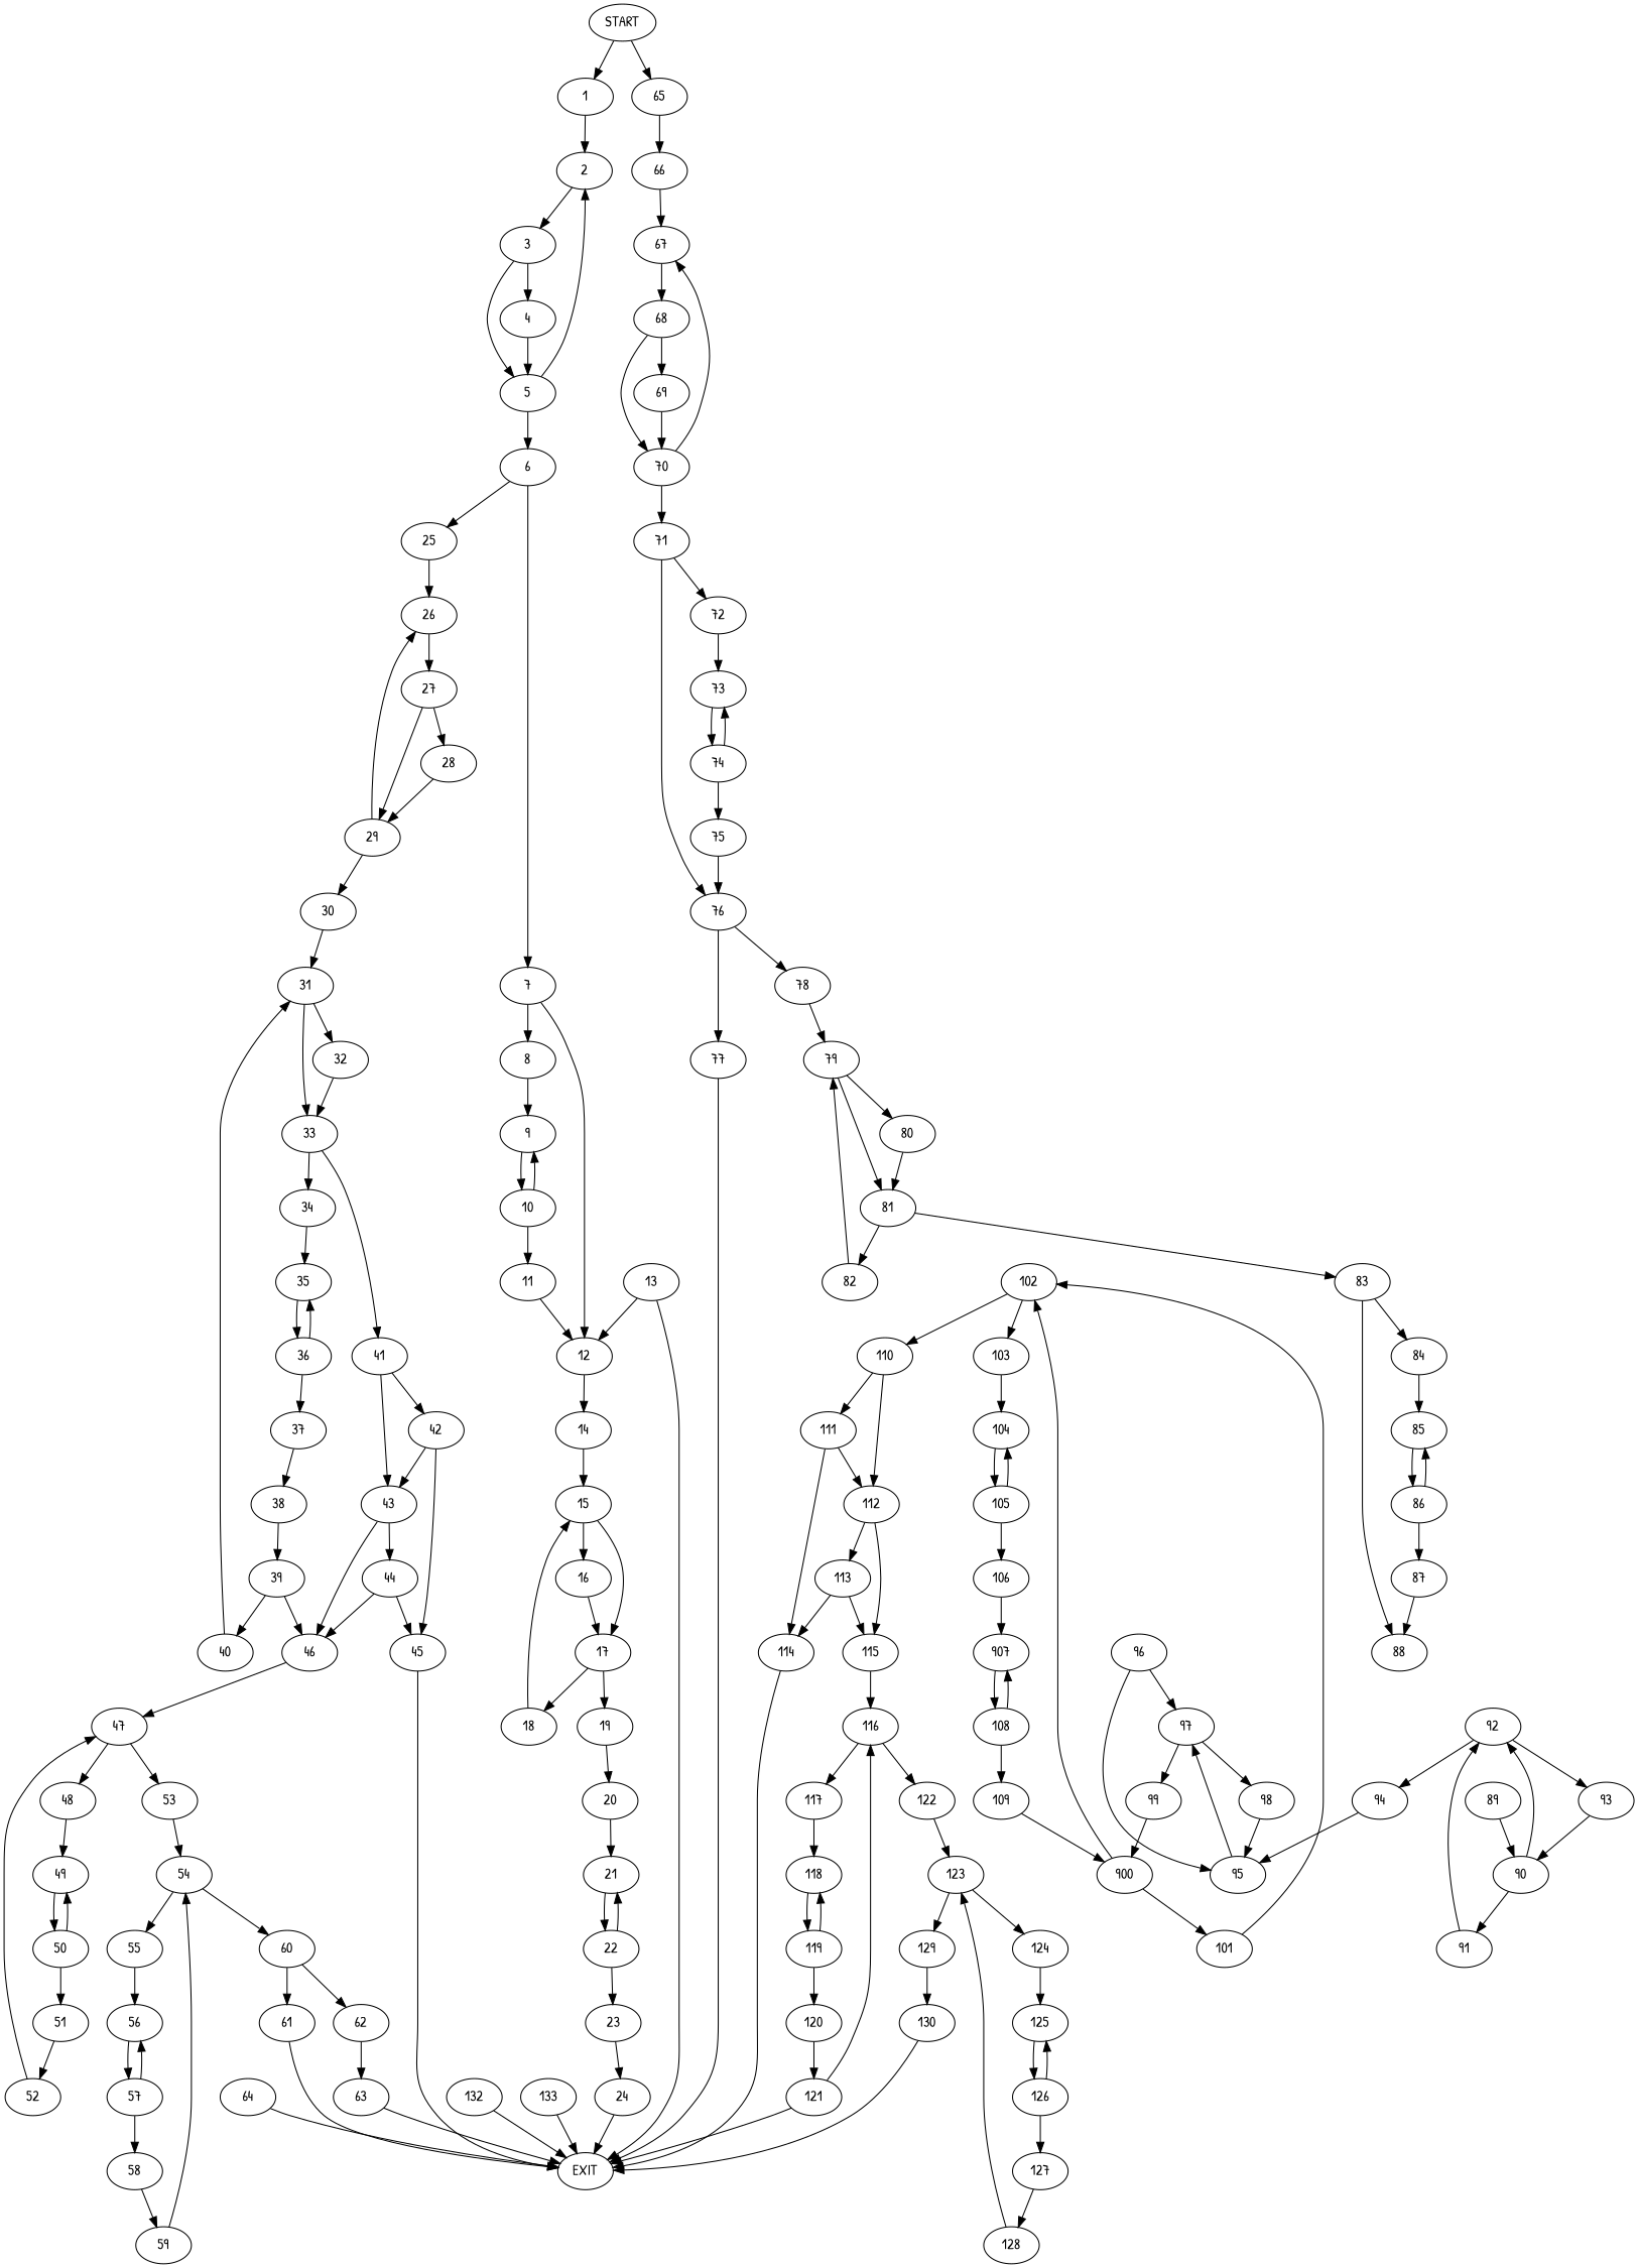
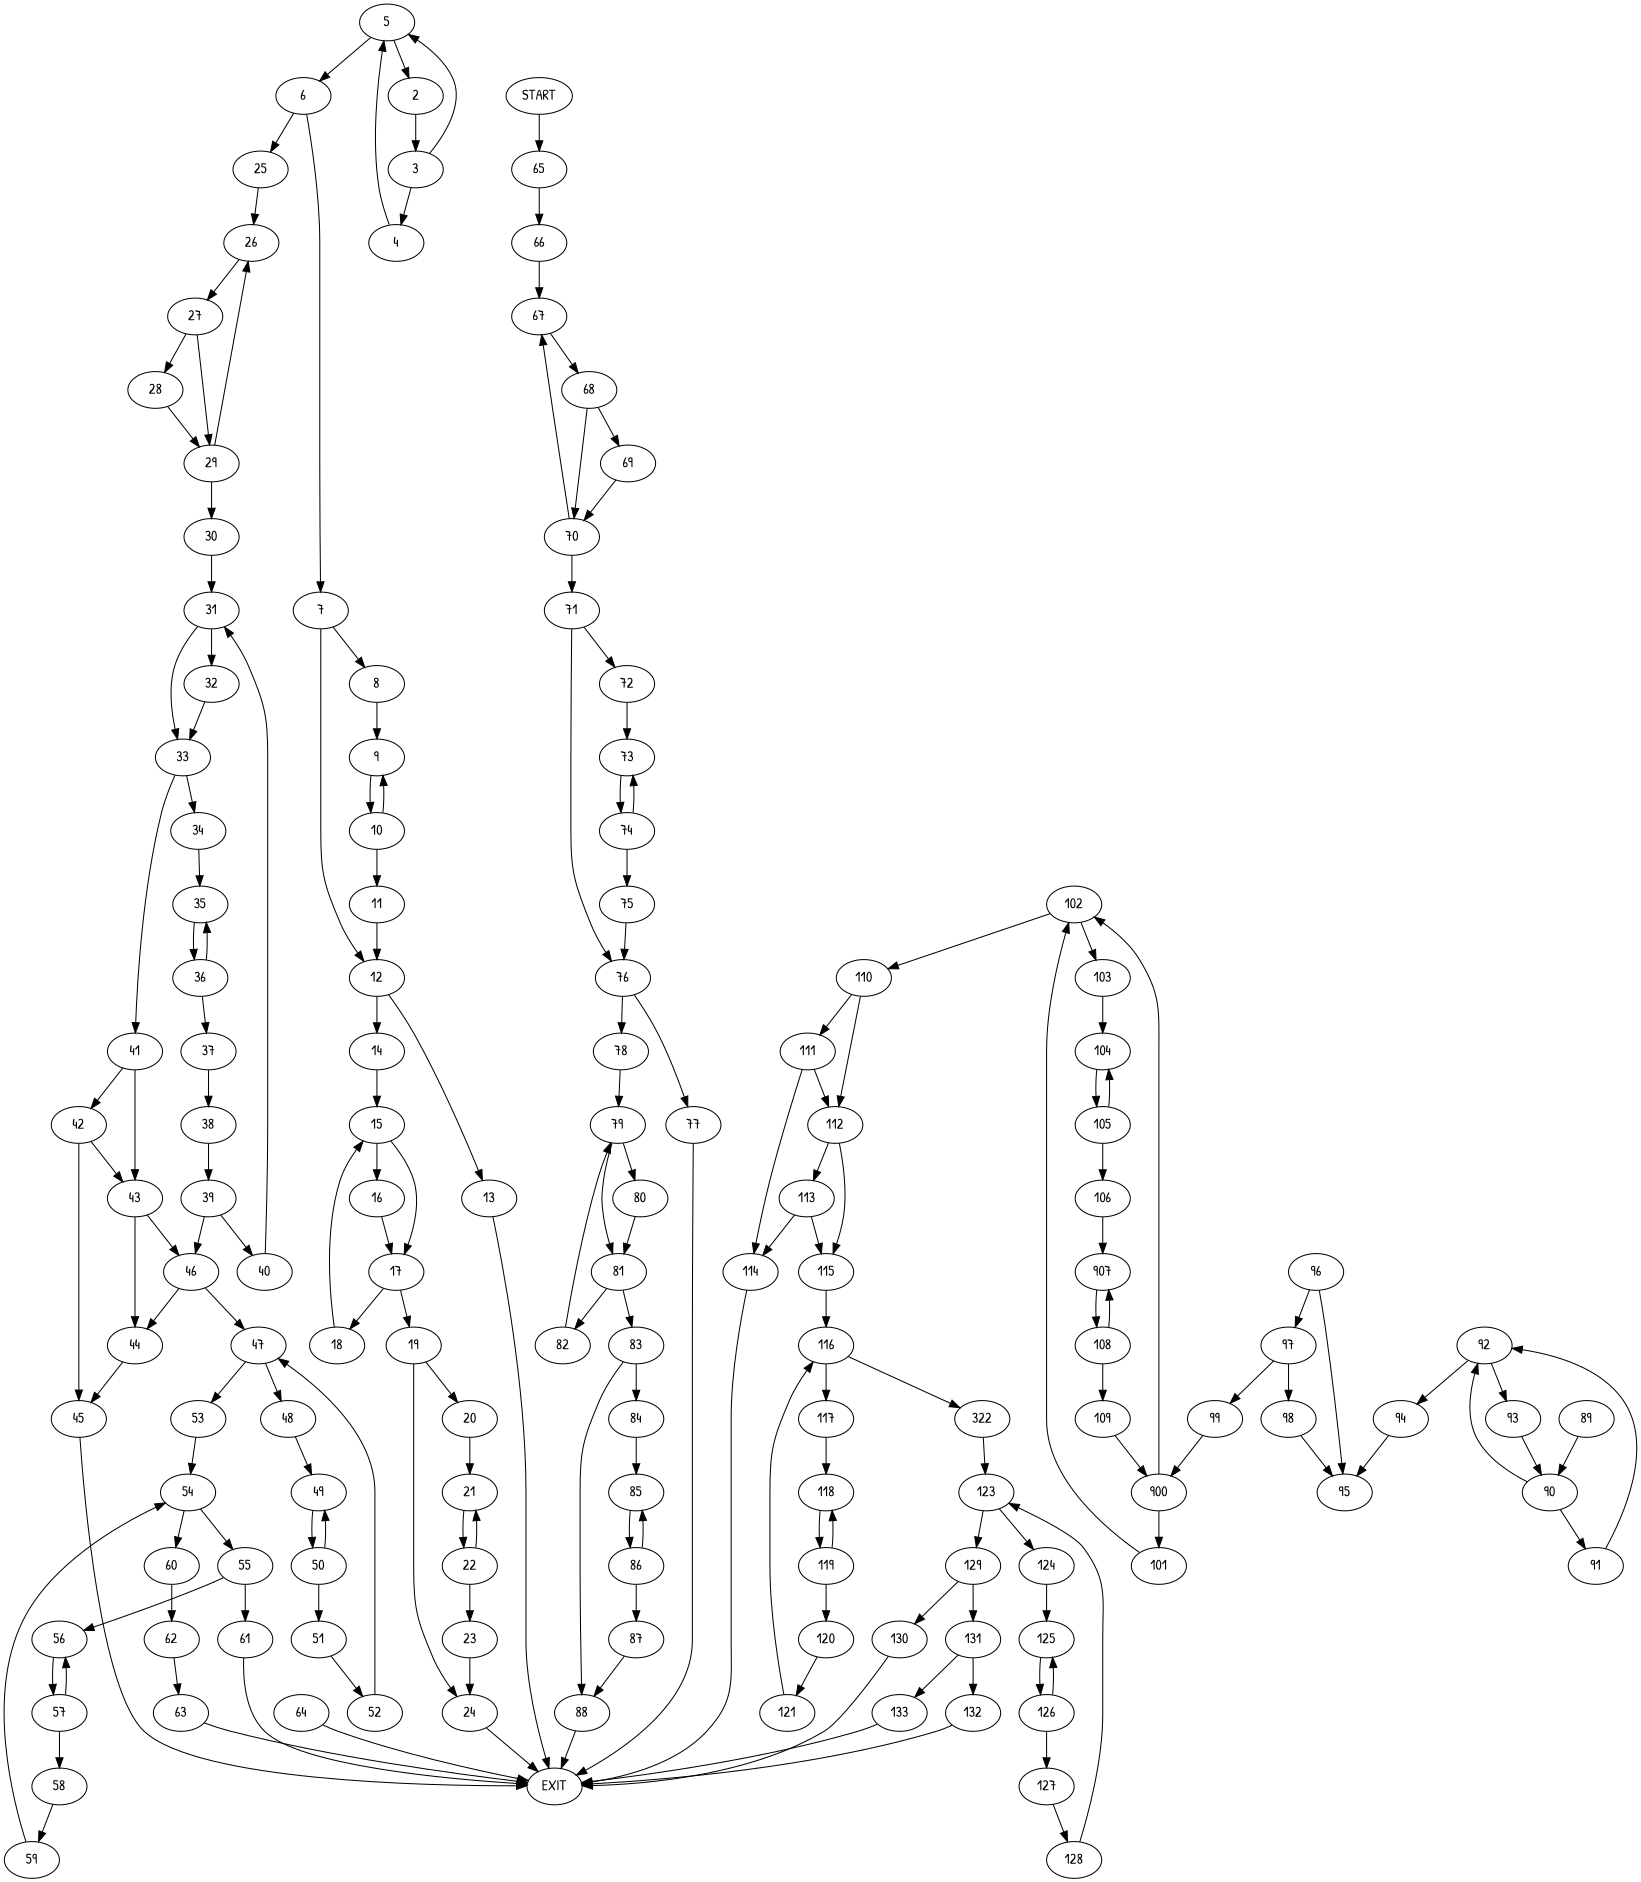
  digraph {
    fontname="Patrick Hand"
    node [fontname="Patrick Hand"]
    edge [fontname="Patrick Hand"]
    n1 [label=START]
-   1
    65
    2
    66
    3
    4
    5
    6
    7
    25
    8
    12
    26
    9
    13
    14
    10
    11
    n20 [label=EXIT]
    15
    16
    17
    18
    19
    20
    24
    21
    22
    23
    27
    28
    29
    30
    31
    32
    33
    34
    41
    35
    42
    43
    36
    37
    38
    39
    40
    46
    45
    44
    47
    48
    53
    49
    54
    50
    51
    52
    55
    60
    56
    61
    62
    57
    58
    59
    63
    64
    67
    89
    90
    68
    69
    70
    71
    72
    76
    73
    77
    78
    74
    75
    79
    80
    81
    82
    83
    84
    88
    85
    86
    87
    91
    92
    93
    94
    95
    97
    96
    98
    99
    n102 [label=900]
    101
    102
    103
    110
    104
    111
    112
    105
    106
    n112 [label=907]
    108
    109
    114
    113
    115
    116
    117
-   122
+   122 [label=322]
    118
    123
    119
    120
    121
    124
    129
    125
    130
+   131
    126
    127
    128
    132
    133
-   n1 -> 1
    n1 -> 65
-   1 -> 2
    65 -> 66
    2 -> 3
    66 -> 67
    3 -> 4
    3 -> 5
    4 -> 5
    5 -> 2
    5 -> 6
    6 -> 7
    6 -> 25
    7 -> 8
    7 -> 12
    25 -> 26
    8 -> 9
-   13 -> 12
+   12 -> 13
    12 -> 14
    26 -> 27
    9 -> 10
    13 -> n20
    14 -> 15
    10 -> 9
    10 -> 11
    11 -> 12
    15 -> 16
    15 -> 17
    16 -> 17
    17 -> 18
    17 -> 19
    18 -> 15
    19 -> 20
+   19 -> 24
    20 -> 21
    24 -> n20
    21 -> 22
    22 -> 21
    22 -> 23
    23 -> 24
    27 -> 28
    27 -> 29
    28 -> 29
    29 -> 26
    29 -> 30
    30 -> 31
    31 -> 32
    31 -> 33
    32 -> 33
    33 -> 34
    33 -> 41
    34 -> 35
    41 -> 42
    41 -> 43
    35 -> 36
    42 -> 43
    42 -> 45
    43 -> 46
    43 -> 44
    36 -> 35
    36 -> 37
    37 -> 38
    38 -> 39
    39 -> 40
    39 -> 46
    40 -> 31
    46 -> 47
    45 -> n20
-   44 -> 46
+   46 -> 44
    44 -> 45
    47 -> 48
    47 -> 53
    48 -> 49
    53 -> 54
    49 -> 50
    54 -> 55
    54 -> 60
    50 -> 49
    50 -> 51
    51 -> 52
    52 -> 47
    55 -> 56
-   60 -> 61
+   55 -> 61
    60 -> 62
    56 -> 57
    61 -> n20
    62 -> 63
    57 -> 56
    57 -> 58
    58 -> 59
    59 -> 54
    63 -> n20
    64 -> n20
    67 -> 68
    89 -> 90
    90 -> 91
    90 -> 92
    68 -> 69
    68 -> 70
    69 -> 70
    70 -> 67
    70 -> 71
    71 -> 72
    71 -> 76
    72 -> 73
    76 -> 77
    76 -> 78
    73 -> 74
    77 -> n20
    78 -> 79
    74 -> 73
    74 -> 75
    75 -> 76
    79 -> 80
    79 -> 81
    80 -> 81
    81 -> 82
    81 -> 83
    82 -> 79
    83 -> 84
    83 -> 88
    84 -> 85
-   121 -> n20
+   88 -> n20
    85 -> 86
    86 -> 85
    86 -> 87
    87 -> 88
    91 -> 92
    92 -> 93
    92 -> 94
    93 -> 90
    94 -> 95
-   95 -> 97
    97 -> 98
    97 -> 99
    96 -> 95
    96 -> 97
    98 -> 95
    99 -> n102
    n102 -> 101
    n102 -> 102
    101 -> 102
    102 -> 103
    102 -> 110
    103 -> 104
    110 -> 111
    110 -> 112
    104 -> 105
    111 -> 112
    111 -> 114
    112 -> 113
    112 -> 115
    105 -> 104
    105 -> 106
    106 -> n112
    n112 -> 108
    108 -> n112
    108 -> 109
    109 -> n102
    114 -> n20
    113 -> 114
    113 -> 115
    115 -> 116
    116 -> 117
    116 -> 122
    117 -> 118
    122 -> 123
    118 -> 119
    123 -> 124
    123 -> 129
    119 -> 118
    119 -> 120
    120 -> 121
    121 -> 116
    124 -> 125
    129 -> 130
+   129 -> 131
    125 -> 126
    130 -> n20
+   131 -> 132
+   131 -> 133
    126 -> 125
    126 -> 127
    127 -> 128
    128 -> 123
    132 -> n20
    133 -> n20
  }
